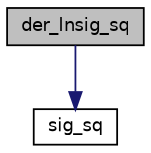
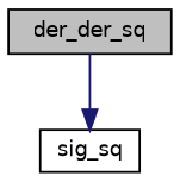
  digraph {
    rankdir=TB
    node [color=black fontname=Helvetica fontsize=10 shape=record style=filled]
-   n1 [fillcolor=grey75 fontcolor=black height=0.2 label=der_lnsig_sq width=0.4]
+   n1 [fillcolor=grey75 fontcolor=black height=0.2 label=der_der_sq width=0.4]
    n2 [fillcolor=white height=0.2 label=sig_sq width=0.4]
    n1 -> n2 [color=midnightblue fontname=Helvetica fontsize=10 labelfontname=Helvetica labelfontsize=10 style=solid]
  }
